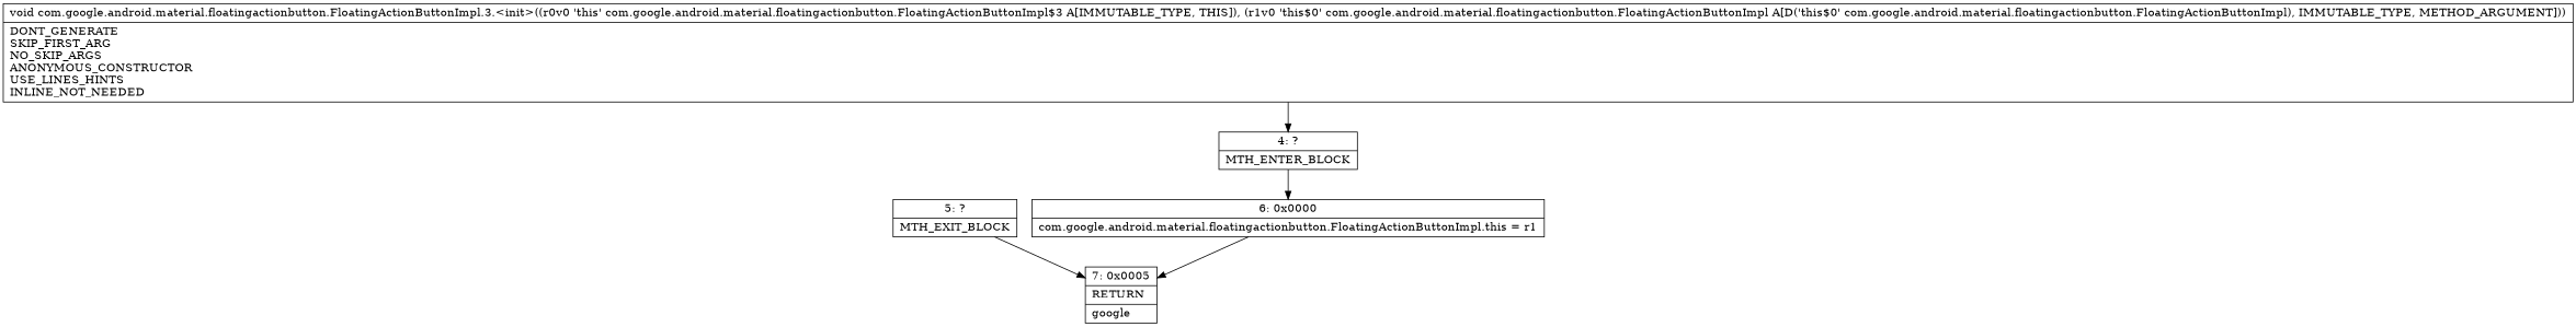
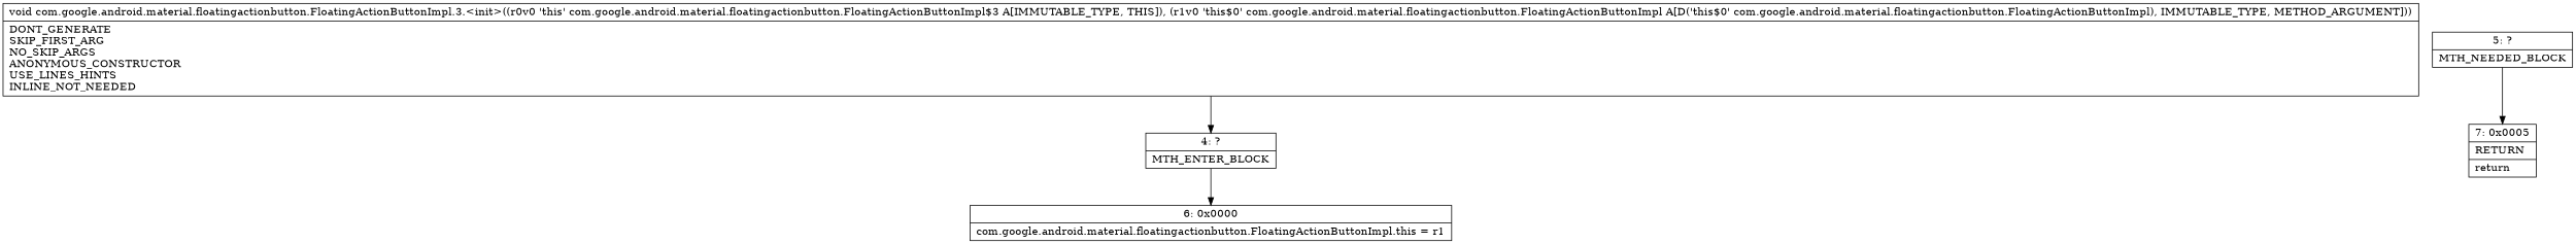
  digraph {
    node [shape=record]
    n1 [label="{4\:\ ?|MTH_ENTER_BLOCK\l}"]
    n2 [label="{6\:\ 0x0000|com.google.android.material.floatingactionbutton.FloatingActionButtonImpl.this = r1\l}"]
-   n3 [label="{7\:\ 0x0005|RETURN\l|google\l}"]
-   n4 [label="{5\:\ ?|MTH_EXIT_BLOCK\l}"]
+   n3 [label="{7\:\ 0x0005|RETURN\l|return\l}"]
+   n4 [label="{5\:\ ?|MTH_NEEDED_BLOCK\l}"]
    n5 [label="{void com.google.android.material.floatingactionbutton.FloatingActionButtonImpl.3.\<init\>((r0v0 'this' com.google.android.material.floatingactionbutton.FloatingActionButtonImpl$3 A[IMMUTABLE_TYPE, THIS]), (r1v0 'this$0' com.google.android.material.floatingactionbutton.FloatingActionButtonImpl A[D('this$0' com.google.android.material.floatingactionbutton.FloatingActionButtonImpl), IMMUTABLE_TYPE, METHOD_ARGUMENT]))  | DONT_GENERATE\lSKIP_FIRST_ARG\lNO_SKIP_ARGS\lANONYMOUS_CONSTRUCTOR\lUSE_LINES_HINTS\lINLINE_NOT_NEEDED\l}"]
    n1 -> n2
-   n2 -> n3
    n4 -> n3
    n5 -> n1
  }
